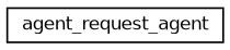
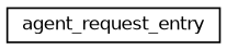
  digraph {
    rankdir=LR
-   n1 [color=black fillcolor=white fontname=Helvetica fontsize=10 height=0.2 label=agent_request_agent shape=record style=filled width=0.4]
+   n1 [color=black fillcolor=white fontname=Helvetica fontsize=10 height=0.2 label=agent_request_entry shape=record style=filled width=0.4]
  }
